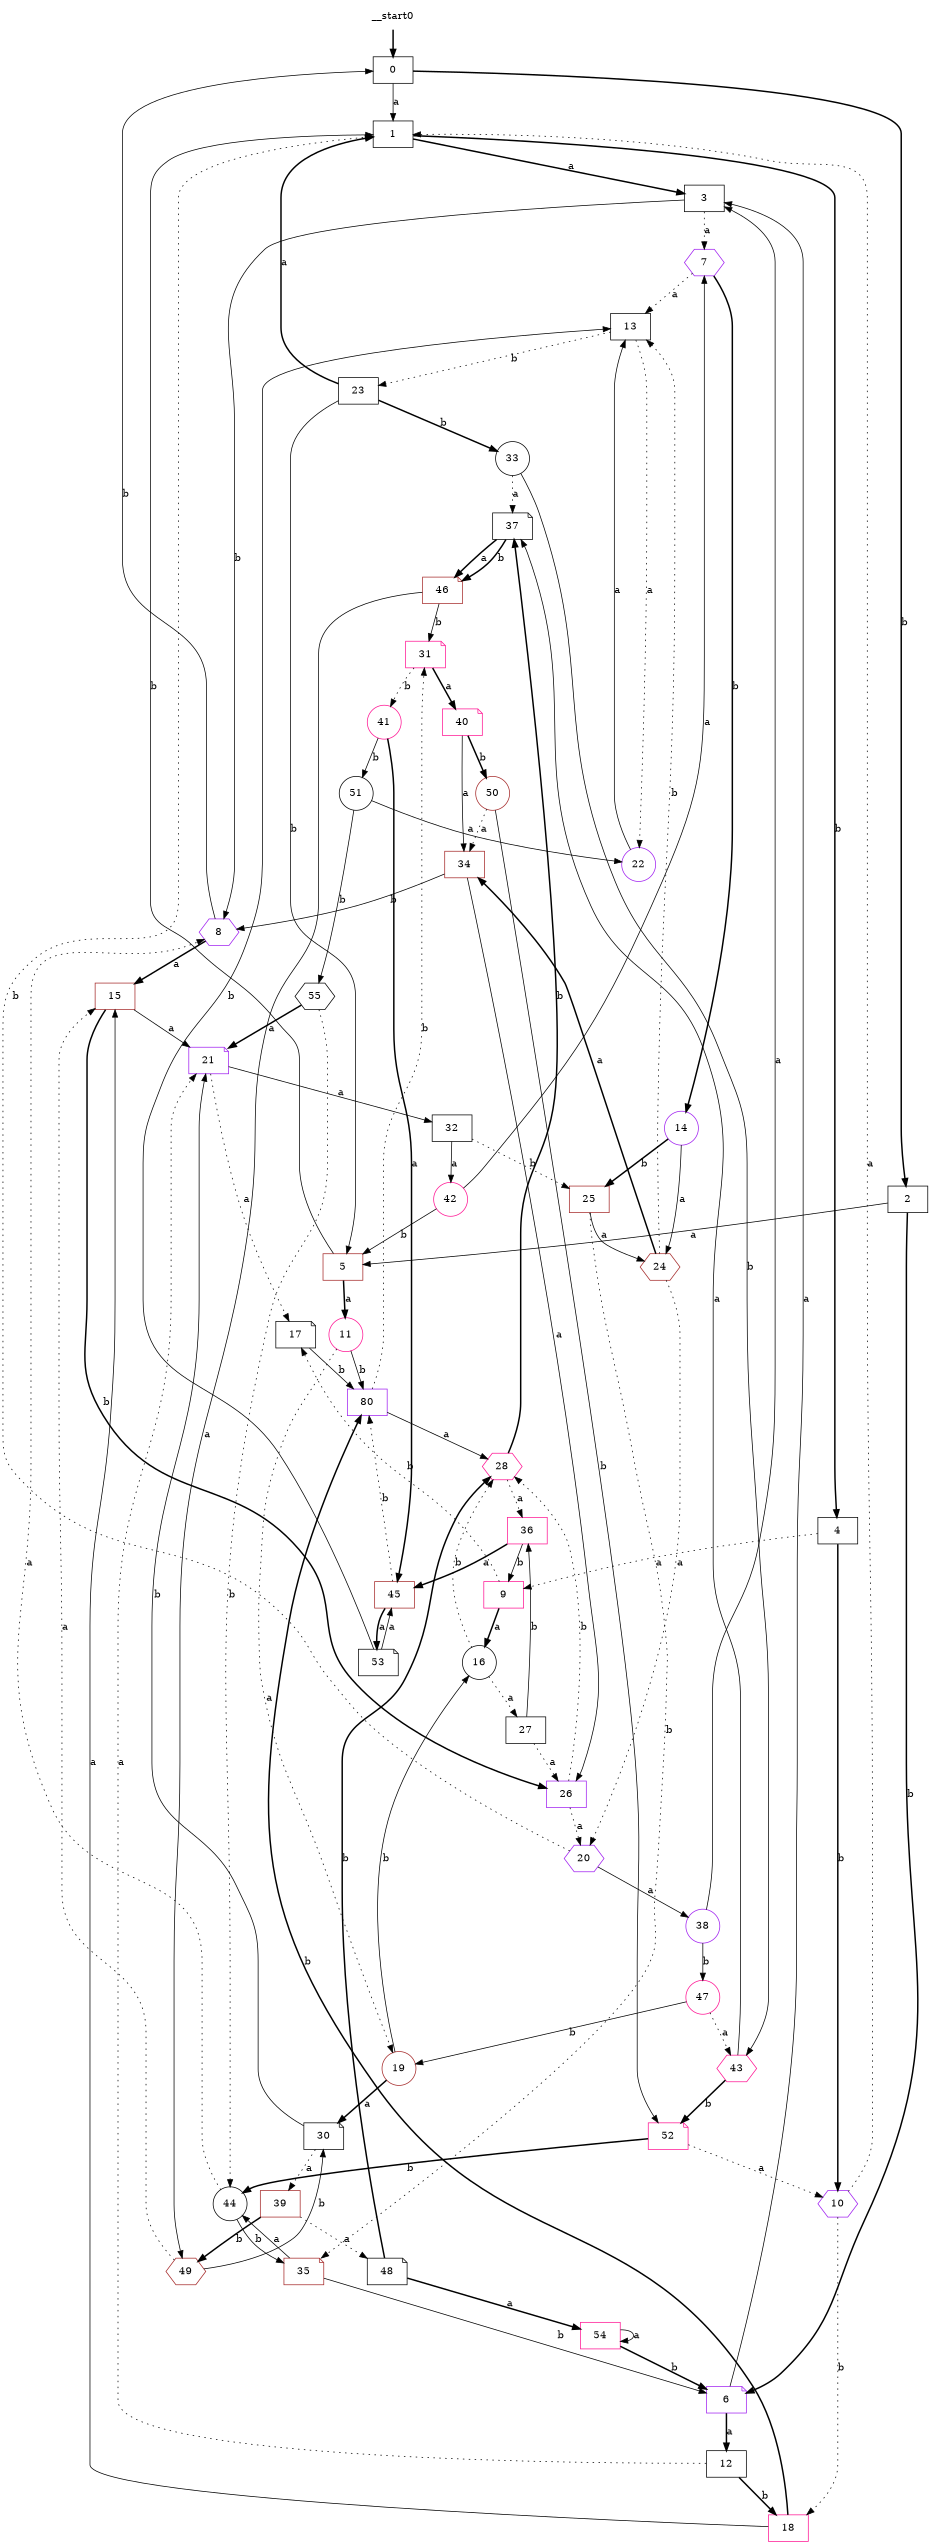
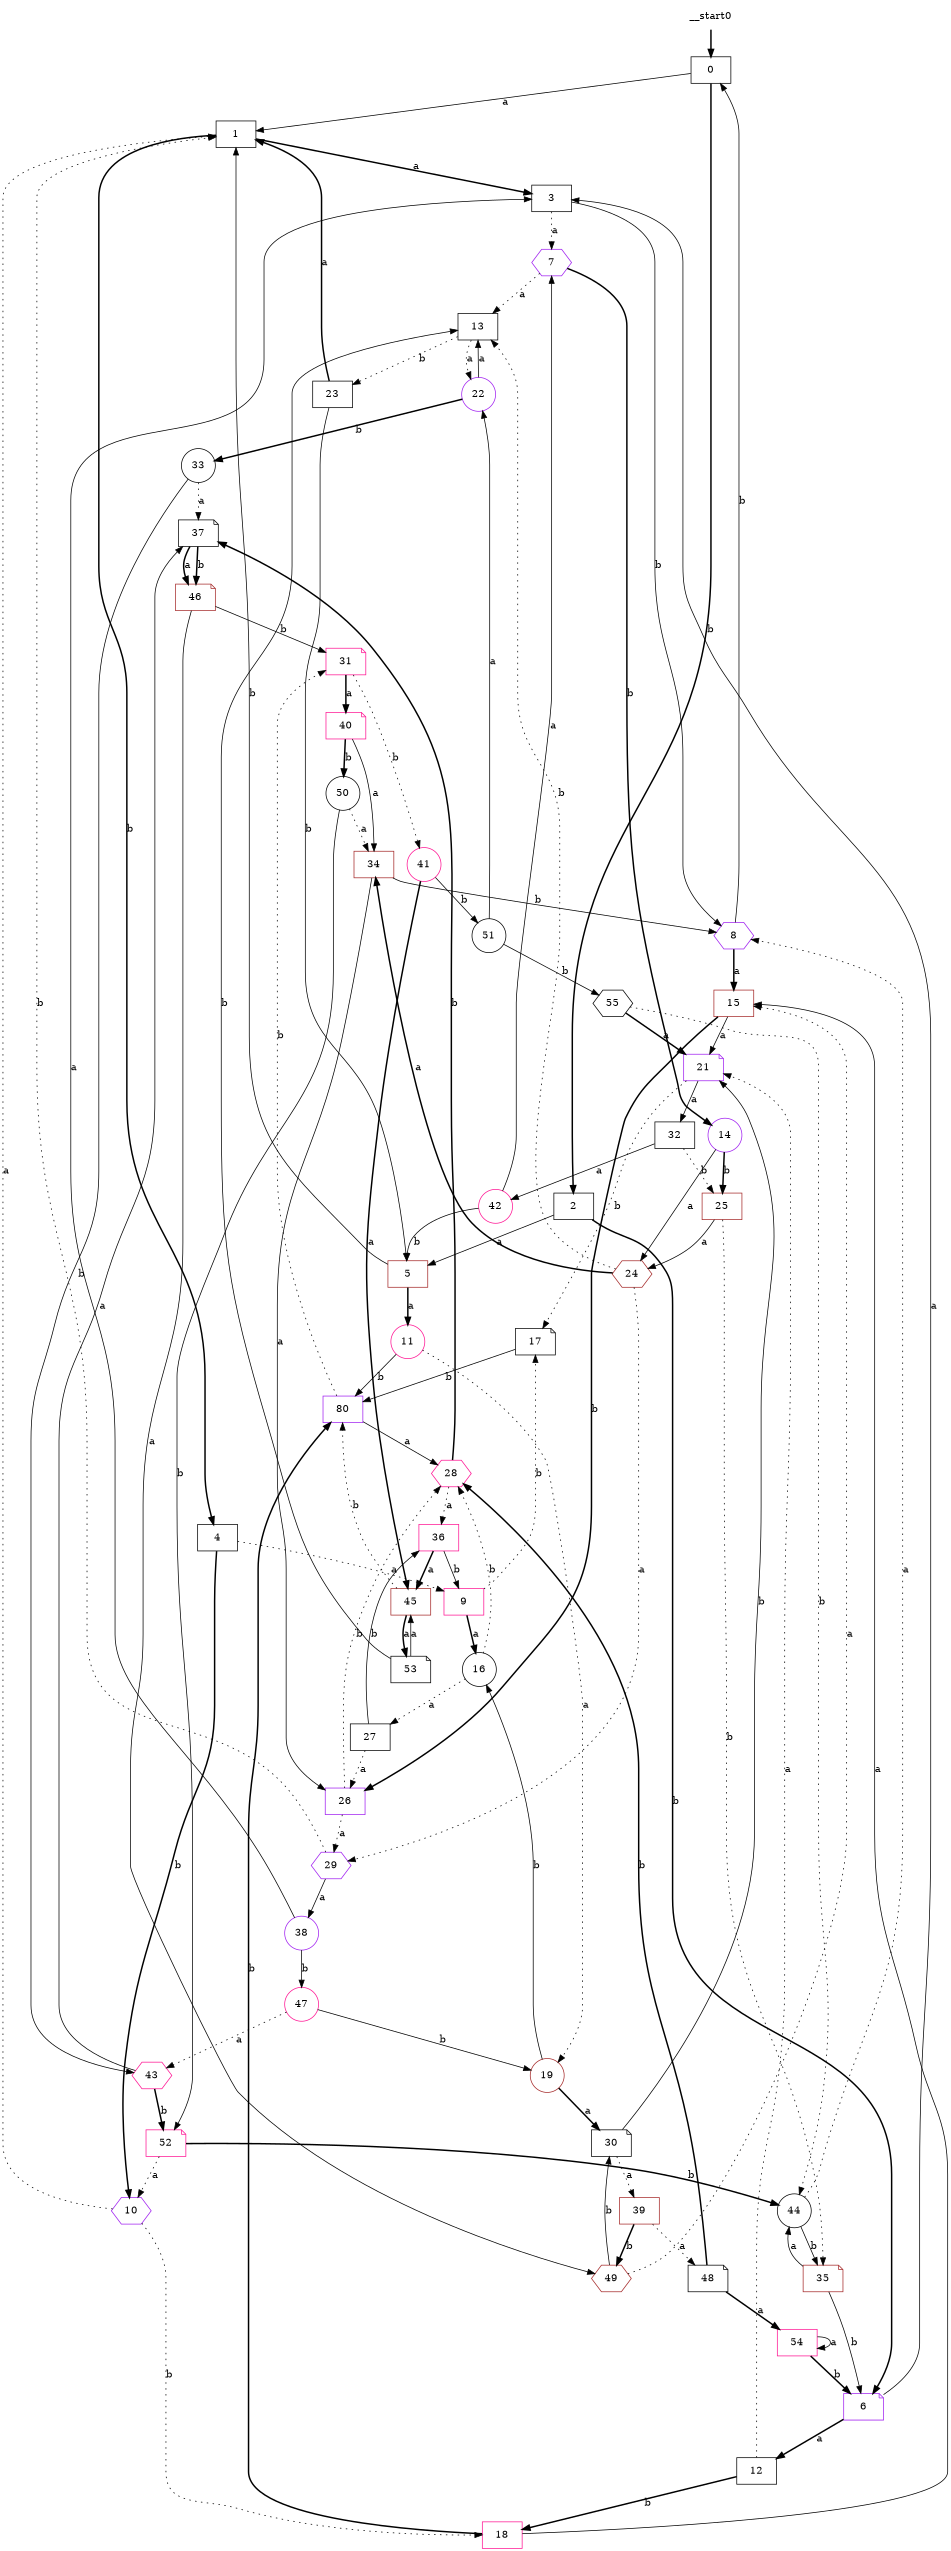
  digraph {
    node [color=black shape=box]
    edge [style=solid]
    __start0 [shape=none]
    0
    1
    2
    3
    4
    5 [color=brown]
    6 [color=purple shape=note]
    7 [color=purple shape=hexagon]
    8 [color=purple shape=hexagon]
    9 [color=deeppink]
    10 [color=purple shape=hexagon]
    11 [color=deeppink shape=circle]
    12
    13
    14 [color=purple shape=circle]
    15 [color=brown]
    16 [shape=circle]
    17 [shape=note]
    18 [color=deeppink]
    19 [color=brown shape=circle]
    n22 [color=purple label=80]
    21 [color=purple shape=note]
    22 [color=purple shape=circle]
    23
    24 [color=brown shape=hexagon]
    25 [color=brown]
    26 [color=purple]
    27
    28 [color=deeppink shape=hexagon]
    30 [shape=note]
    31 [color=deeppink shape=note]
    32
    33 [shape=circle]
-   29 [color=purple shape=hexagon label=20]
+   29 [color=purple shape=hexagon]
    34 [color=brown]
    35 [color=brown shape=note]
    36 [color=deeppink]
    37 [shape=note]
    38 [color=purple shape=circle]
    39 [color=brown]
    40 [color=deeppink shape=note]
    41 [color=deeppink shape=circle]
    42 [color=deeppink shape=circle]
    43 [color=deeppink shape=hexagon]
    44 [shape=circle]
    45 [color=brown]
    46 [color=brown shape=note]
    47 [color=deeppink shape=circle]
    48 [shape=note]
    49 [color=brown shape=hexagon]
-   50 [color=brown shape=circle]
+   50 [shape=circle]
    51 [shape=circle]
    52 [color=deeppink shape=note]
    53 [shape=note]
    54 [color=deeppink]
    55 [shape=hexagon]
    __start0 -> 0 [style=bold]
    0 -> 1 [label=a]
    0 -> 2 [label=b style=bold]
    1 -> 3 [label=a style=bold]
    1 -> 4 [label=b style=bold]
    2 -> 5 [label=a]
    2 -> 6 [label=b style=bold]
    3 -> 7 [label=a style=dotted]
    3 -> 8 [label=b]
    4 -> 9 [label=a style=dotted]
    4 -> 10 [label=b style=bold]
    5 -> 1 [label=b]
    5 -> 11 [label=a style=bold]
    6 -> 3 [label=a]
    6 -> 12 [label=a style=bold]
    7 -> 13 [label=a style=dotted]
    7 -> 14 [label=b style=bold]
    8 -> 0 [label=b]
    8 -> 15 [label=a style=bold]
    9 -> 16 [label=a style=bold]
    9 -> 17 [label=b style=dotted]
    10 -> 1 [label=a style=dotted]
    10 -> 18 [label=b style=dotted]
    11 -> 19 [label=a style=dotted]
    11 -> n22 [label=b]
    12 -> 18 [label=b style=bold]
    12 -> 21 [label=a style=dotted]
    13 -> 22 [label=a style=dotted]
    13 -> 23 [label=b style=dotted]
    14 -> 24 [label=a]
    14 -> 25 [label=b style=bold]
    15 -> 21 [label=a]
    15 -> 26 [label=b style=bold]
    16 -> 27 [label=a style=dotted]
    16 -> 28 [label=b style=dotted]
    17 -> n22 [label=b]
    18 -> 15 [label=a]
    18 -> n22 [label=b style=bold]
    19 -> 16 [label=b]
    19 -> 30 [label=a style=bold]
    n22 -> 28 [label=a]
    n22 -> 31 [label=b style=dotted]
-   21 -> 17 [label=a style=dotted]
+   21 -> 17 [label=b style=dotted]
    21 -> 32 [label=a]
    22 -> 13 [label=a]
-   23 -> 33 [label=b style=bold]
+   22 -> 33 [label=b style=bold]
    23 -> 1 [label=a style=bold]
    23 -> 5 [label=b]
    24 -> 13 [label=b style=dotted]
    24 -> 29 [label=a style=dotted]
    24 -> 34 [label=a style=bold]
    25 -> 24 [label=a]
    25 -> 35 [label=b style=dotted]
    26 -> 28 [label=b style=dotted]
    26 -> 29 [label=a style=dotted]
    27 -> 26 [label=a style=dotted]
    27 -> 36 [label=b]
    28 -> 36 [label=a style=dotted]
    28 -> 37 [label=b style=bold]
    30 -> 21 [label=b]
    30 -> 39 [label=a style=dotted]
    31 -> 40 [label=a style=bold]
    31 -> 41 [label=b style=dotted]
    32 -> 25 [label=b style=dotted]
    32 -> 42 [label=a]
    33 -> 37 [label=a style=dotted]
    33 -> 43 [label=b]
    29 -> 1 [label=b style=dotted]
    29 -> 38 [label=a]
    34 -> 8 [label=b]
    34 -> 26 [label=a]
    35 -> 6 [label=b]
    35 -> 44 [label=a]
    36 -> 9 [label=b]
    36 -> 45 [label=a style=bold]
    37 -> 46 [label=a style=bold]
    37 -> 46 [label=b style=bold]
    38 -> 3 [label=a]
    38 -> 47 [label=b]
    39 -> 48 [label=a style=dotted]
    39 -> 49 [label=b style=bold]
    40 -> 34 [label=a]
    40 -> 50 [label=b style=bold]
    41 -> 45 [label=a style=bold]
    41 -> 51 [label=b]
    42 -> 5 [label=b]
    42 -> 7 [label=a]
    43 -> 37 [label=a]
    43 -> 52 [label=b style=bold]
    44 -> 8 [label=a style=dotted]
    44 -> 35 [label=b]
    45 -> n22 [label=b style=dotted]
    45 -> 53 [label=a style=bold]
    46 -> 31 [label=b]
    46 -> 49 [label=a]
    47 -> 19 [label=b]
    47 -> 43 [label=a style=dotted]
    48 -> 28 [label=b style=bold]
    48 -> 54 [label=a style=bold]
    49 -> 15 [label=a style=dotted]
    49 -> 30 [label=b]
    50 -> 34 [label=a style=dotted]
    50 -> 52 [label=b]
    51 -> 22 [label=a]
    51 -> 55 [label=b]
    52 -> 10 [label=a style=dotted]
    52 -> 44 [label=b style=bold]
    53 -> 13 [label=b]
    53 -> 45 [label=a]
    54 -> 6 [label=b style=bold]
    54 -> 54 [label=a]
    55 -> 21 [label=a style=bold]
    55 -> 44 [label=b style=dotted]
  }
